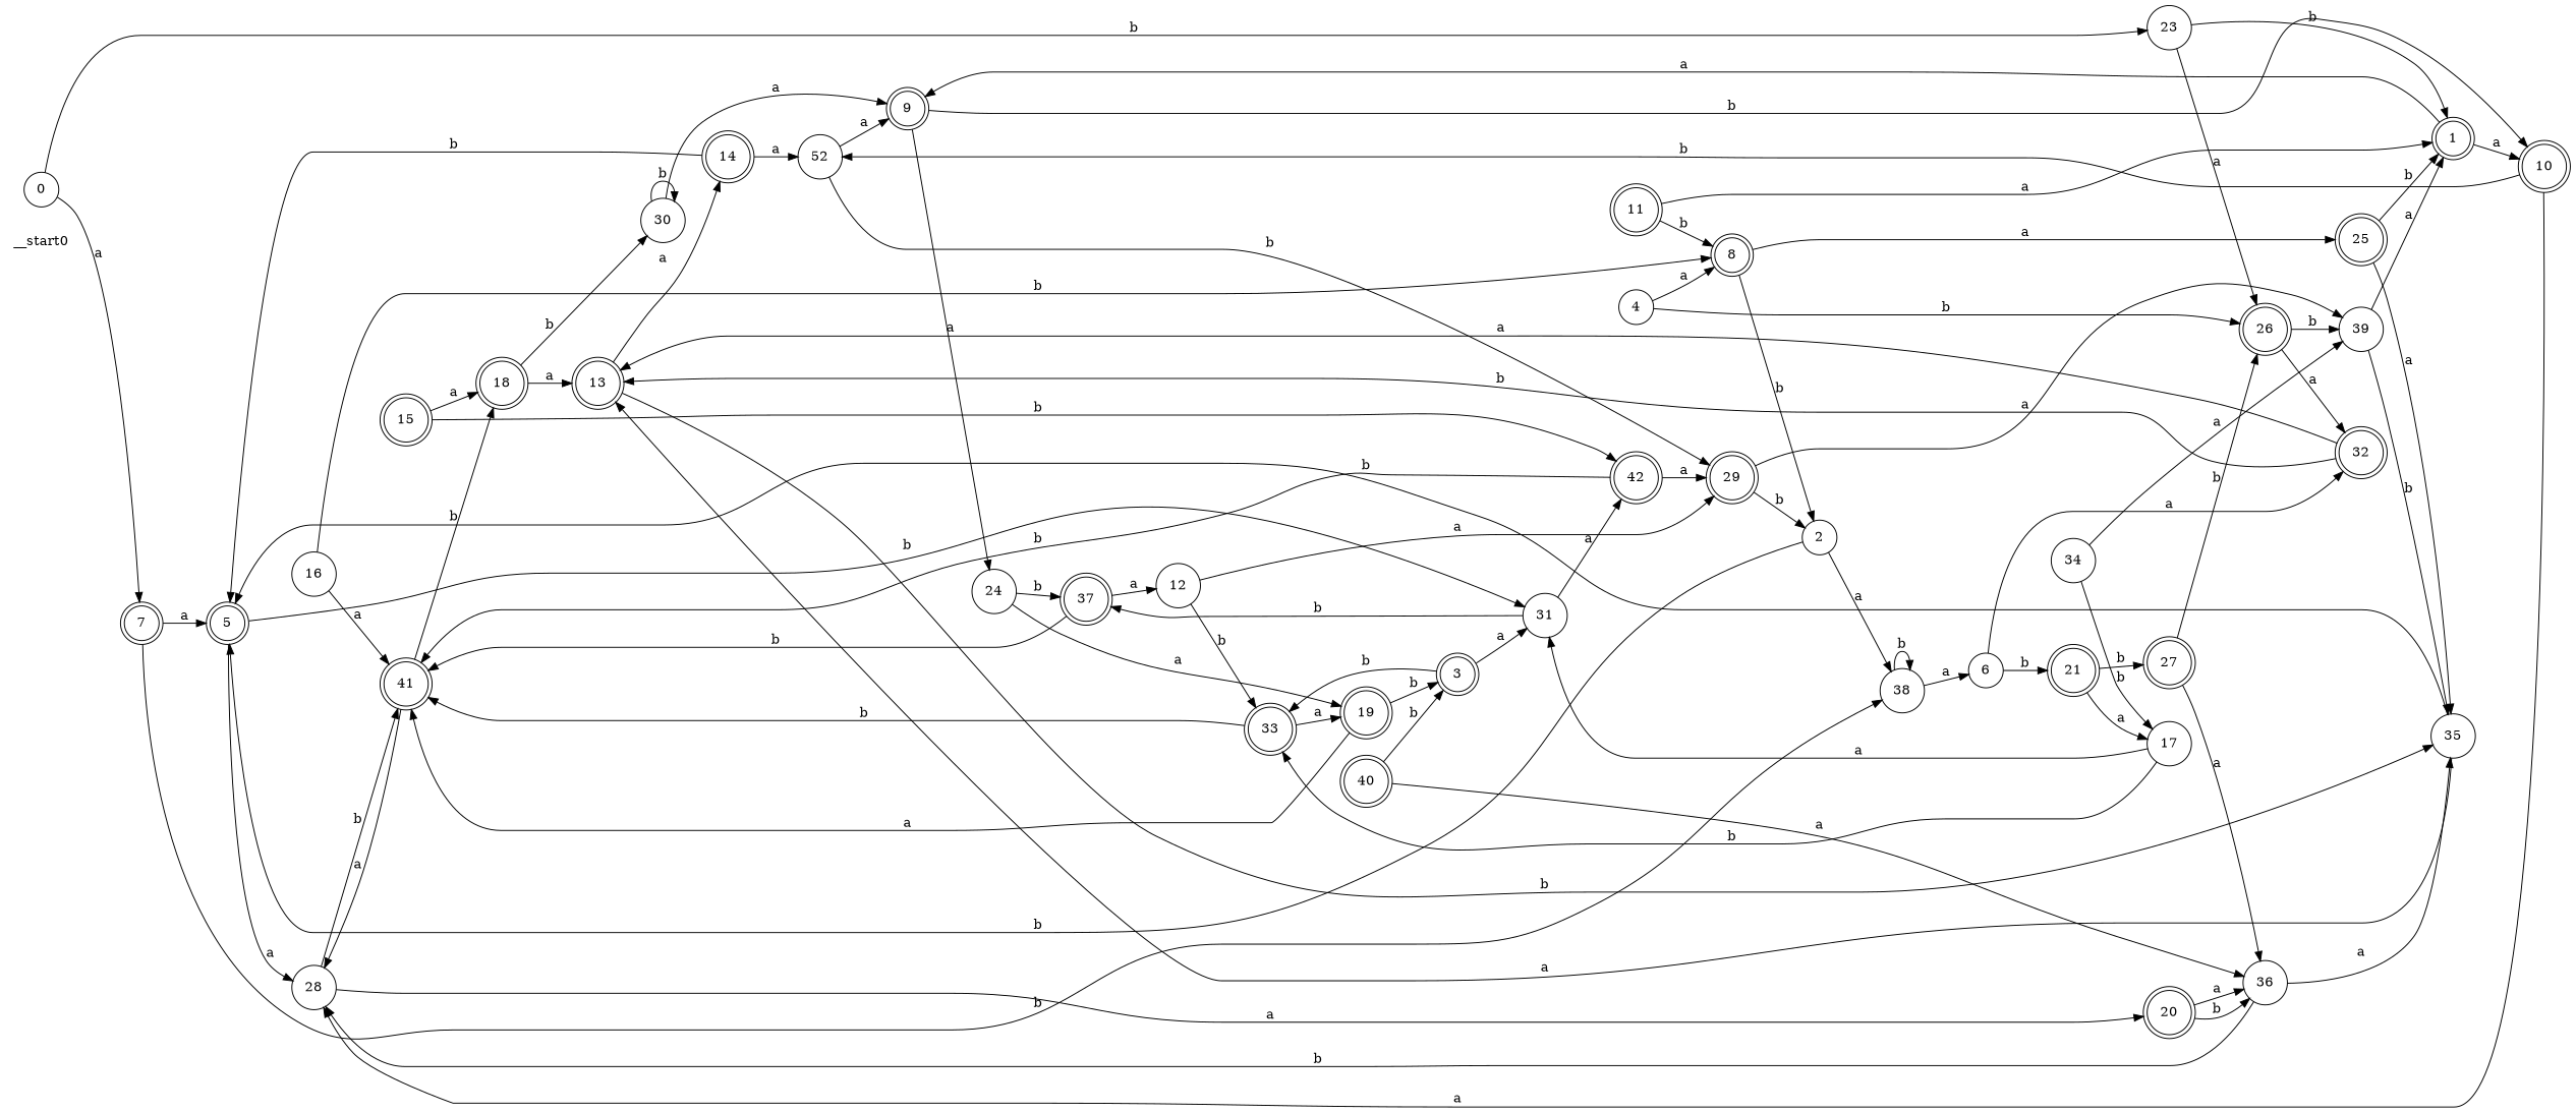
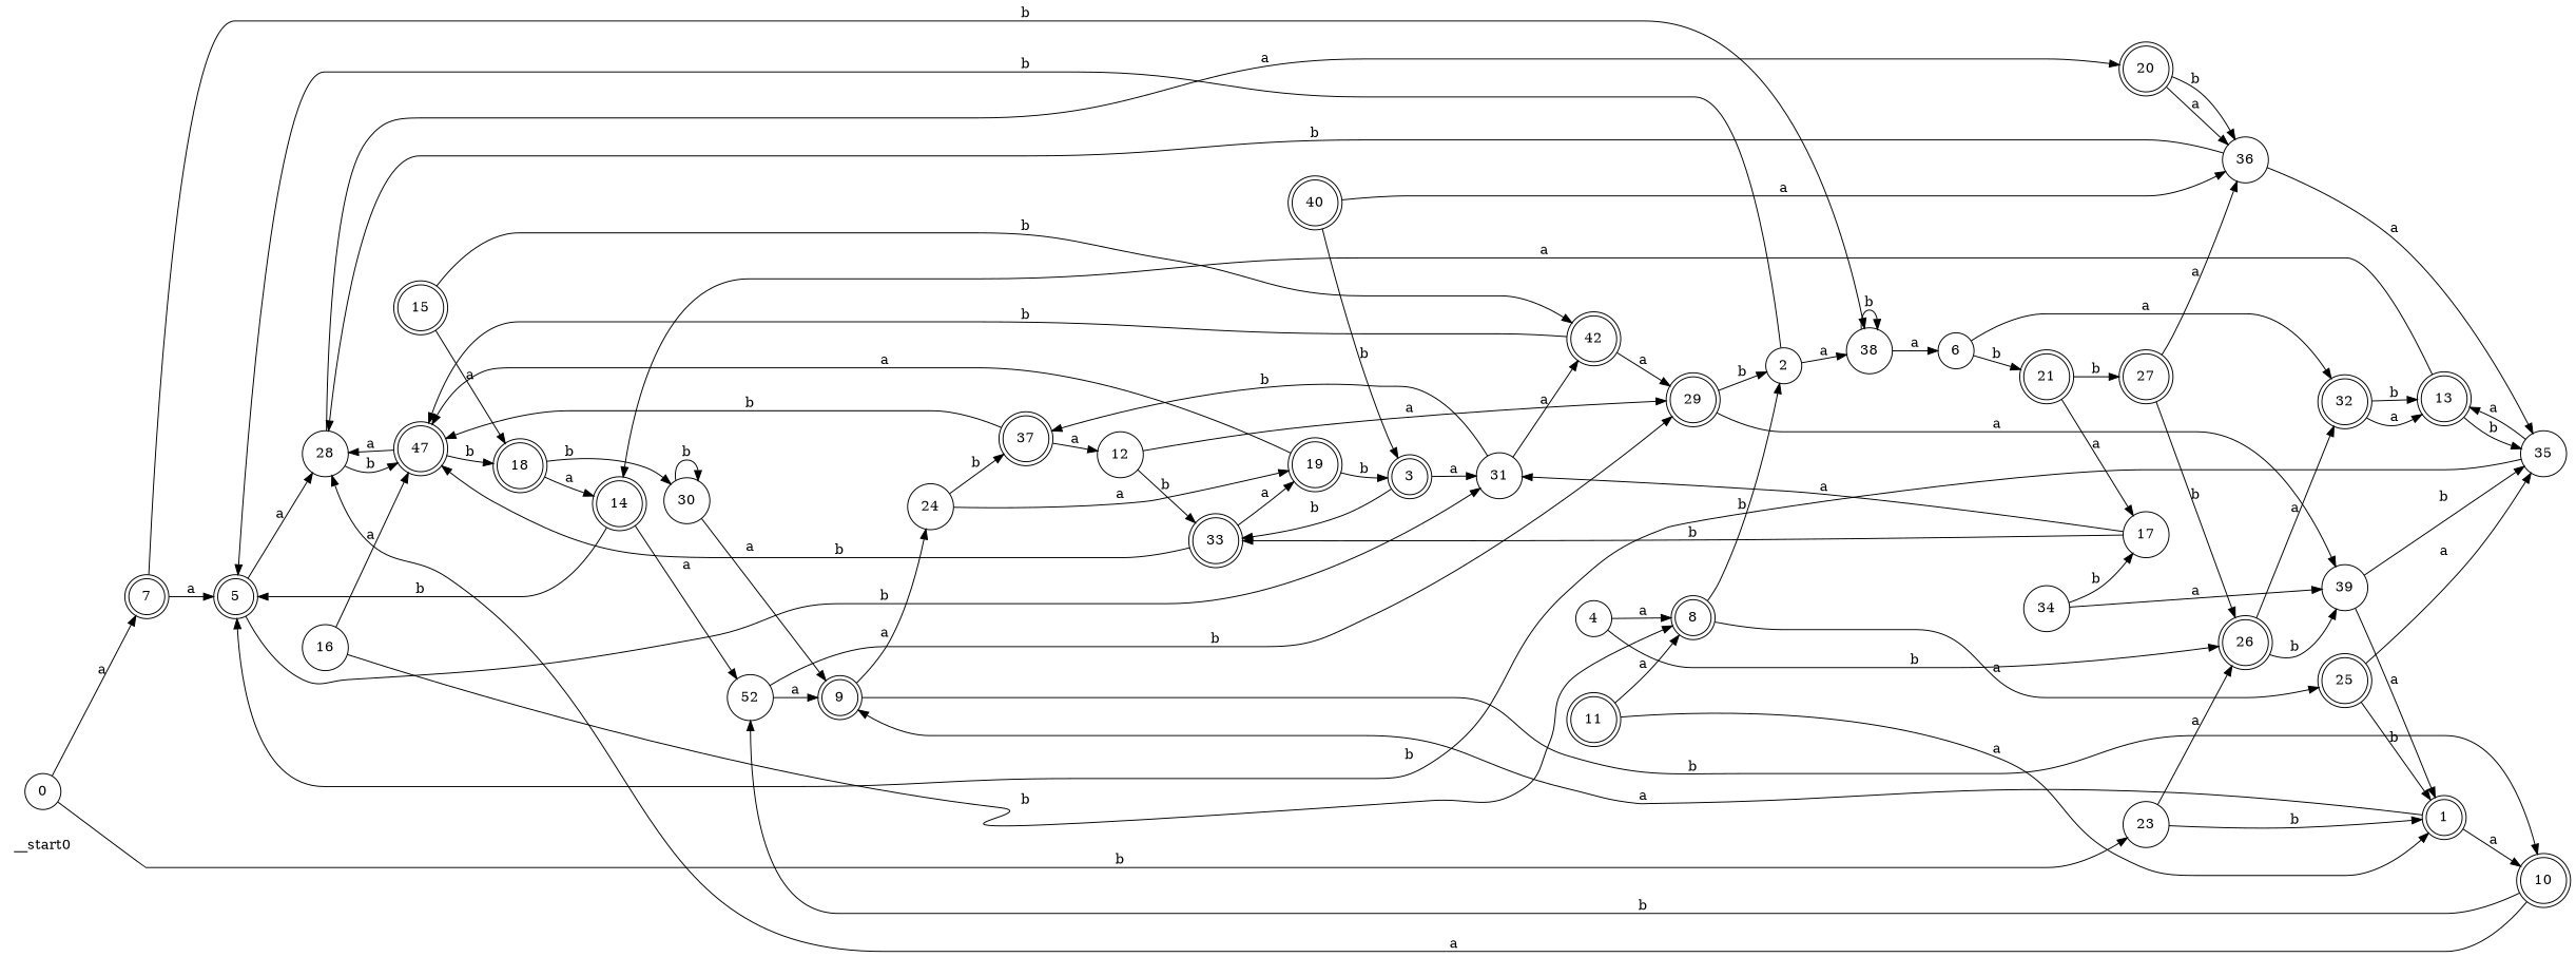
  digraph {
    rankdir=LR
    node [shape=doublecircle color=black fillcolor=white style="rounded,filled"]
    __start0 [shape=none color="" fillcolor="" style=""]
    n2 [label=0 shape=circle style=filled]
    n3 [label=7]
    n4 [label=23 shape=circle style=filled]
    n5 [label=5]
    n6 [label=38 shape=circle style=filled]
    n7 [label=1]
    n8 [label=26]
    n9 [label=9]
    n10 [label=10]
    n11 [label=24 shape=circle style=filled]
    n12 [label=28 shape=circle style=filled]
    n13 [label=52 shape=circle style=filled]
    n14 [label=2 shape=circle]
    n15 [label=31 shape=circle style=filled]
    n16 [label=6 shape=circle style=filled]
    n17 [label=3]
    n18 [label=33]
    n19 [label=42]
    n20 [label=37]
-   n21 [label=41]
+   n21 [label=47]
    n22 [label=19]
    n23 [label=4 shape=circle style=filled]
    n24 [label=8]
    n25 [label=25]
    n26 [label=32]
    n27 [label=39 shape=circle style=filled]
    n28 [label=20]
    n29 [label=21]
    n30 [label=17 shape=circle style=filled]
    n31 [label=27]
    n32 [label=13]
    n33 [label=35 shape=circle style=filled]
    n34 [label=29]
    n35 [label=11]
    n36 [label=12 shape=circle style=filled]
    n37 [label=14]
    n38 [label=15]
    n39 [label=18]
    n40 [label=30 shape=circle style=filled]
    n41 [label=16 shape=circle style=filled]
    n42 [label=36 shape=circle style=filled]
    n43 [label=34 shape=circle style=filled]
    n44 [label=40]
    n2 -> n3 [label=a]
    n2 -> n4 [label=b]
    n3 -> n5 [label=a]
    n3 -> n6 [label=b]
    n4 -> n7 [label=b]
    n4 -> n8 [label=a]
    n5 -> n12 [label=a]
    n5 -> n15 [label=b]
    n6 -> n6 [label=b]
    n6 -> n16 [label=a]
    n7 -> n9 [label=a]
    n7 -> n10 [label=a]
    n8 -> n26 [label=a]
    n8 -> n27 [label=b]
    n9 -> n10 [label=b]
    n9 -> n11 [label=a]
    n10 -> n12 [label=a]
    n10 -> n13 [label=b]
    n11 -> n20 [label=b]
    n11 -> n22 [label=a]
    n12 -> n21 [label=b]
    n12 -> n28 [label=a]
    n13 -> n9 [label=a]
    n13 -> n34 [label=b]
    n14 -> n5 [label=b]
    n14 -> n6 [label=a]
    n15 -> n19 [label=a]
    n15 -> n20 [label=b]
    n16 -> n26 [label=a]
    n16 -> n29 [label=b]
    n17 -> n15 [label=a]
    n17 -> n18 [label=b]
    n18 -> n21 [label=b]
    n18 -> n22 [label=a]
    n19 -> n21 [label=b]
    n19 -> n34 [label=a]
    n20 -> n21 [label=b]
    n20 -> n36 [label=a]
    n21 -> n12 [label=a]
    n21 -> n39 [label=b]
    n22 -> n17 [label=b]
    n22 -> n21 [label=a]
    n23 -> n8 [label=b]
    n23 -> n24 [label=a]
    n24 -> n14 [label=b]
    n24 -> n25 [label=a]
    n25 -> n7 [label=b]
    n25 -> n33 [label=a]
    n26 -> n32 [label=a]
    n26 -> n32 [label=b]
    n27 -> n7 [label=a]
    n27 -> n33 [label=b]
    n28 -> n42 [label=a]
    n28 -> n42 [label=b]
    n29 -> n30 [label=a]
    n29 -> n31 [label=b]
    n30 -> n15 [label=a]
    n30 -> n18 [label=b]
    n31 -> n8 [label=b]
    n31 -> n42 [label=a]
    n32 -> n33 [label=b]
    n32 -> n37 [label=a]
    n33 -> n5 [label=b]
    n33 -> n32 [label=a]
    n34 -> n14 [label=b]
    n34 -> n27 [label=a]
    n35 -> n7 [label=a]
-   n35 -> n24 [label=b]
+   n35 -> n24 [label=a]
    n36 -> n18 [label=b]
    n36 -> n34 [label=a]
    n37 -> n5 [label=b]
    n37 -> n13 [label=a]
    n38 -> n19 [label=b]
    n38 -> n39 [label=a]
-   n39 -> n32 [label=a]
+   n39 -> n37 [label=a]
    n39 -> n40 [label=b]
    n40 -> n9 [label=a]
    n40 -> n40 [label=b]
    n41 -> n21 [label=a]
    n41 -> n24 [label=b]
    n42 -> n12 [label=b]
    n42 -> n33 [label=a]
    n43 -> n27 [label=a]
    n43 -> n30 [label=b]
    n44 -> n17 [label=b]
    n44 -> n42 [label=a]
  }
